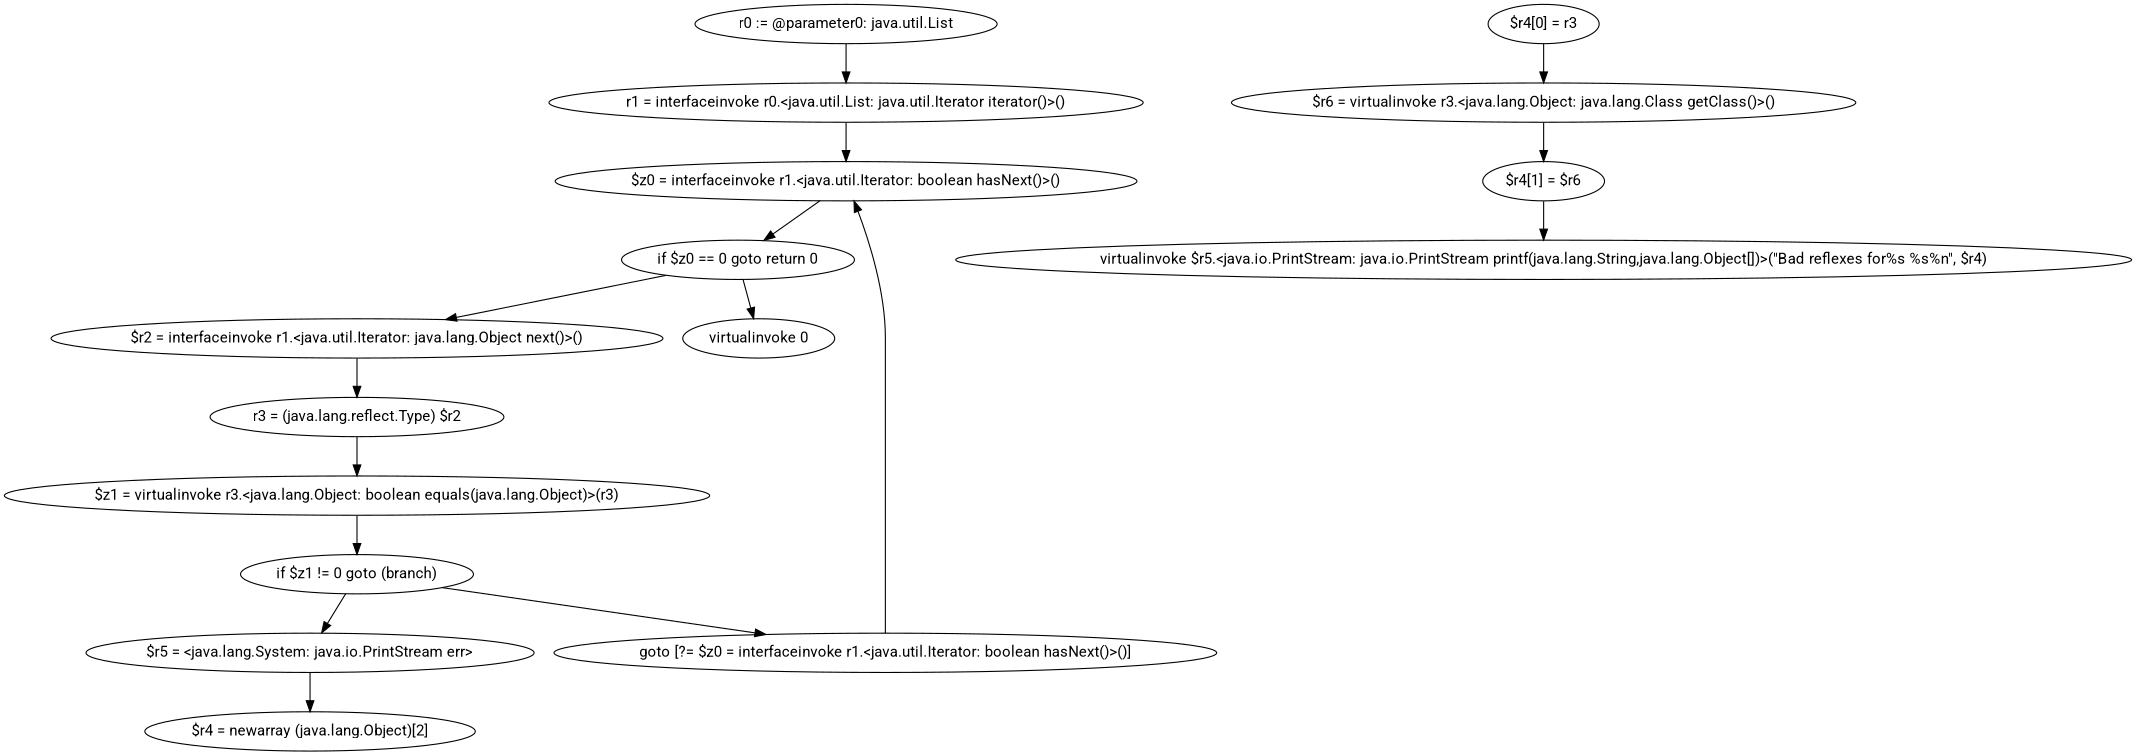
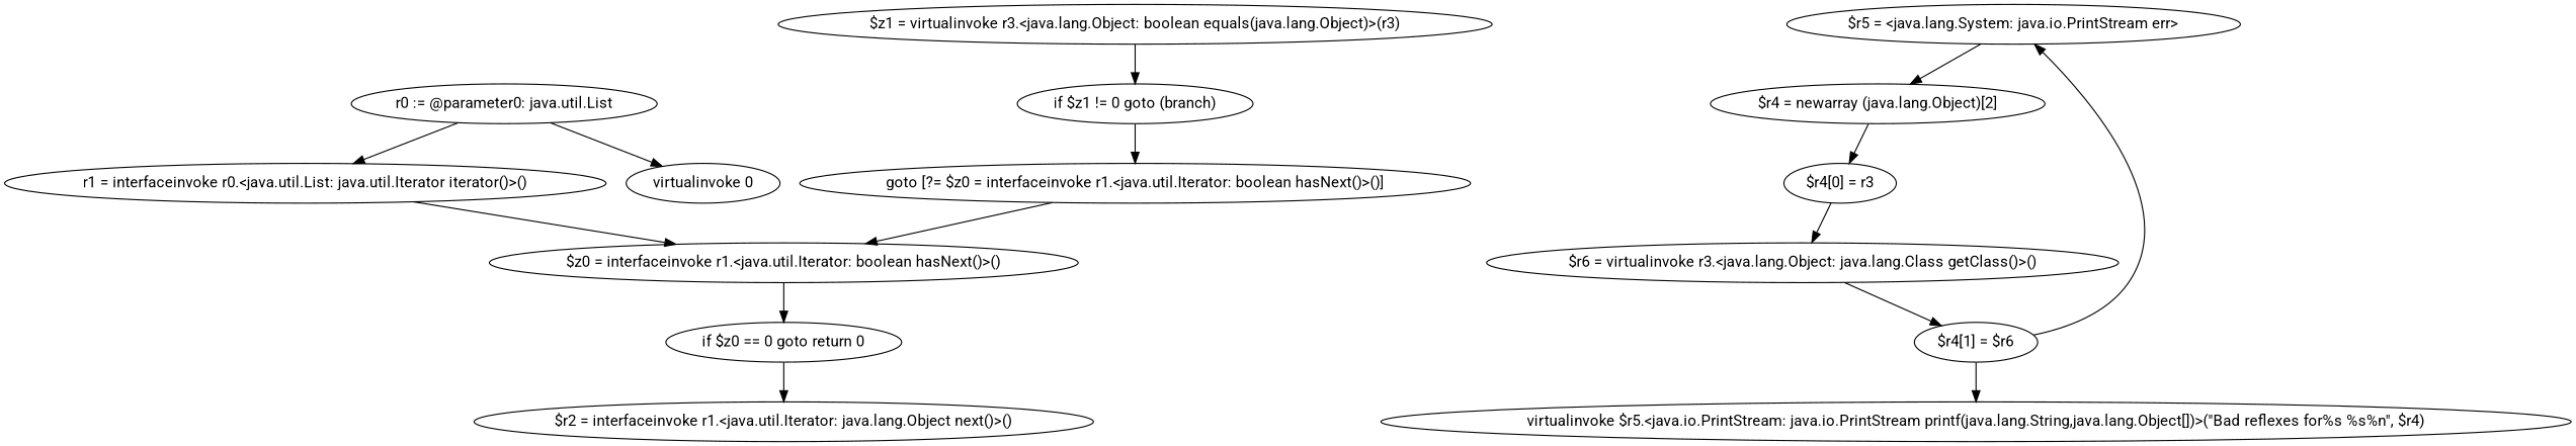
  digraph {
    fontname=Roboto
    node [fontname=Roboto]
    edge [fontname=Roboto]
    "r0 := @parameter0: java.util.List"
    "r1 = interfaceinvoke r0.<java.util.List: java.util.Iterator iterator()>()"
    "$z0 = interfaceinvoke r1.<java.util.Iterator: boolean hasNext()>()"
    "if $z0 == 0 goto return 0"
    "$r2 = interfaceinvoke r1.<java.util.Iterator: java.lang.Object next()>()"
    n6 [label="virtualinvoke 0"]
-   "r3 = (java.lang.reflect.Type) $r2"
    "$z1 = virtualinvoke r3.<java.lang.Object: boolean equals(java.lang.Object)>(r3)"
    "if $z1 != 0 goto (branch)"
    "$r5 = <java.lang.System: java.io.PrintStream err>"
    "goto [?= $z0 = interfaceinvoke r1.<java.util.Iterator: boolean hasNext()>()]"
    "$r4 = newarray (java.lang.Object)[2]"
    "$r4[0] = r3"
    "$r6 = virtualinvoke r3.<java.lang.Object: java.lang.Class getClass()>()"
    "$r4[1] = $r6"
    "virtualinvoke $r5.<java.io.PrintStream: java.io.PrintStream printf(java.lang.String,java.lang.Object[])>(\"Bad reflexes for%s %s%n\", $r4)"
    "r0 := @parameter0: java.util.List" -> "r1 = interfaceinvoke r0.<java.util.List: java.util.Iterator iterator()>()"
    "r1 = interfaceinvoke r0.<java.util.List: java.util.Iterator iterator()>()" -> "$z0 = interfaceinvoke r1.<java.util.Iterator: boolean hasNext()>()"
    "$z0 = interfaceinvoke r1.<java.util.Iterator: boolean hasNext()>()" -> "if $z0 == 0 goto return 0"
    "if $z0 == 0 goto return 0" -> "$r2 = interfaceinvoke r1.<java.util.Iterator: java.lang.Object next()>()"
-   "if $z0 == 0 goto return 0" -> n6
-   "$r2 = interfaceinvoke r1.<java.util.Iterator: java.lang.Object next()>()" -> "r3 = (java.lang.reflect.Type) $r2"
-   "r3 = (java.lang.reflect.Type) $r2" -> "$z1 = virtualinvoke r3.<java.lang.Object: boolean equals(java.lang.Object)>(r3)"
+   "r0 := @parameter0: java.util.List" -> n6
    "$z1 = virtualinvoke r3.<java.lang.Object: boolean equals(java.lang.Object)>(r3)" -> "if $z1 != 0 goto (branch)"
-   "if $z1 != 0 goto (branch)" -> "$r5 = <java.lang.System: java.io.PrintStream err>"
+   "$r4[1] = $r6" -> "$r5 = <java.lang.System: java.io.PrintStream err>"
    "if $z1 != 0 goto (branch)" -> "goto [?= $z0 = interfaceinvoke r1.<java.util.Iterator: boolean hasNext()>()]"
    "$r5 = <java.lang.System: java.io.PrintStream err>" -> "$r4 = newarray (java.lang.Object)[2]"
    "goto [?= $z0 = interfaceinvoke r1.<java.util.Iterator: boolean hasNext()>()]" -> "$z0 = interfaceinvoke r1.<java.util.Iterator: boolean hasNext()>()"
+   "$r4 = newarray (java.lang.Object)[2]" -> "$r4[0] = r3"
    "$r4[0] = r3" -> "$r6 = virtualinvoke r3.<java.lang.Object: java.lang.Class getClass()>()"
    "$r6 = virtualinvoke r3.<java.lang.Object: java.lang.Class getClass()>()" -> "$r4[1] = $r6"
    "$r4[1] = $r6" -> "virtualinvoke $r5.<java.io.PrintStream: java.io.PrintStream printf(java.lang.String,java.lang.Object[])>(\"Bad reflexes for%s %s%n\", $r4)"
  }
